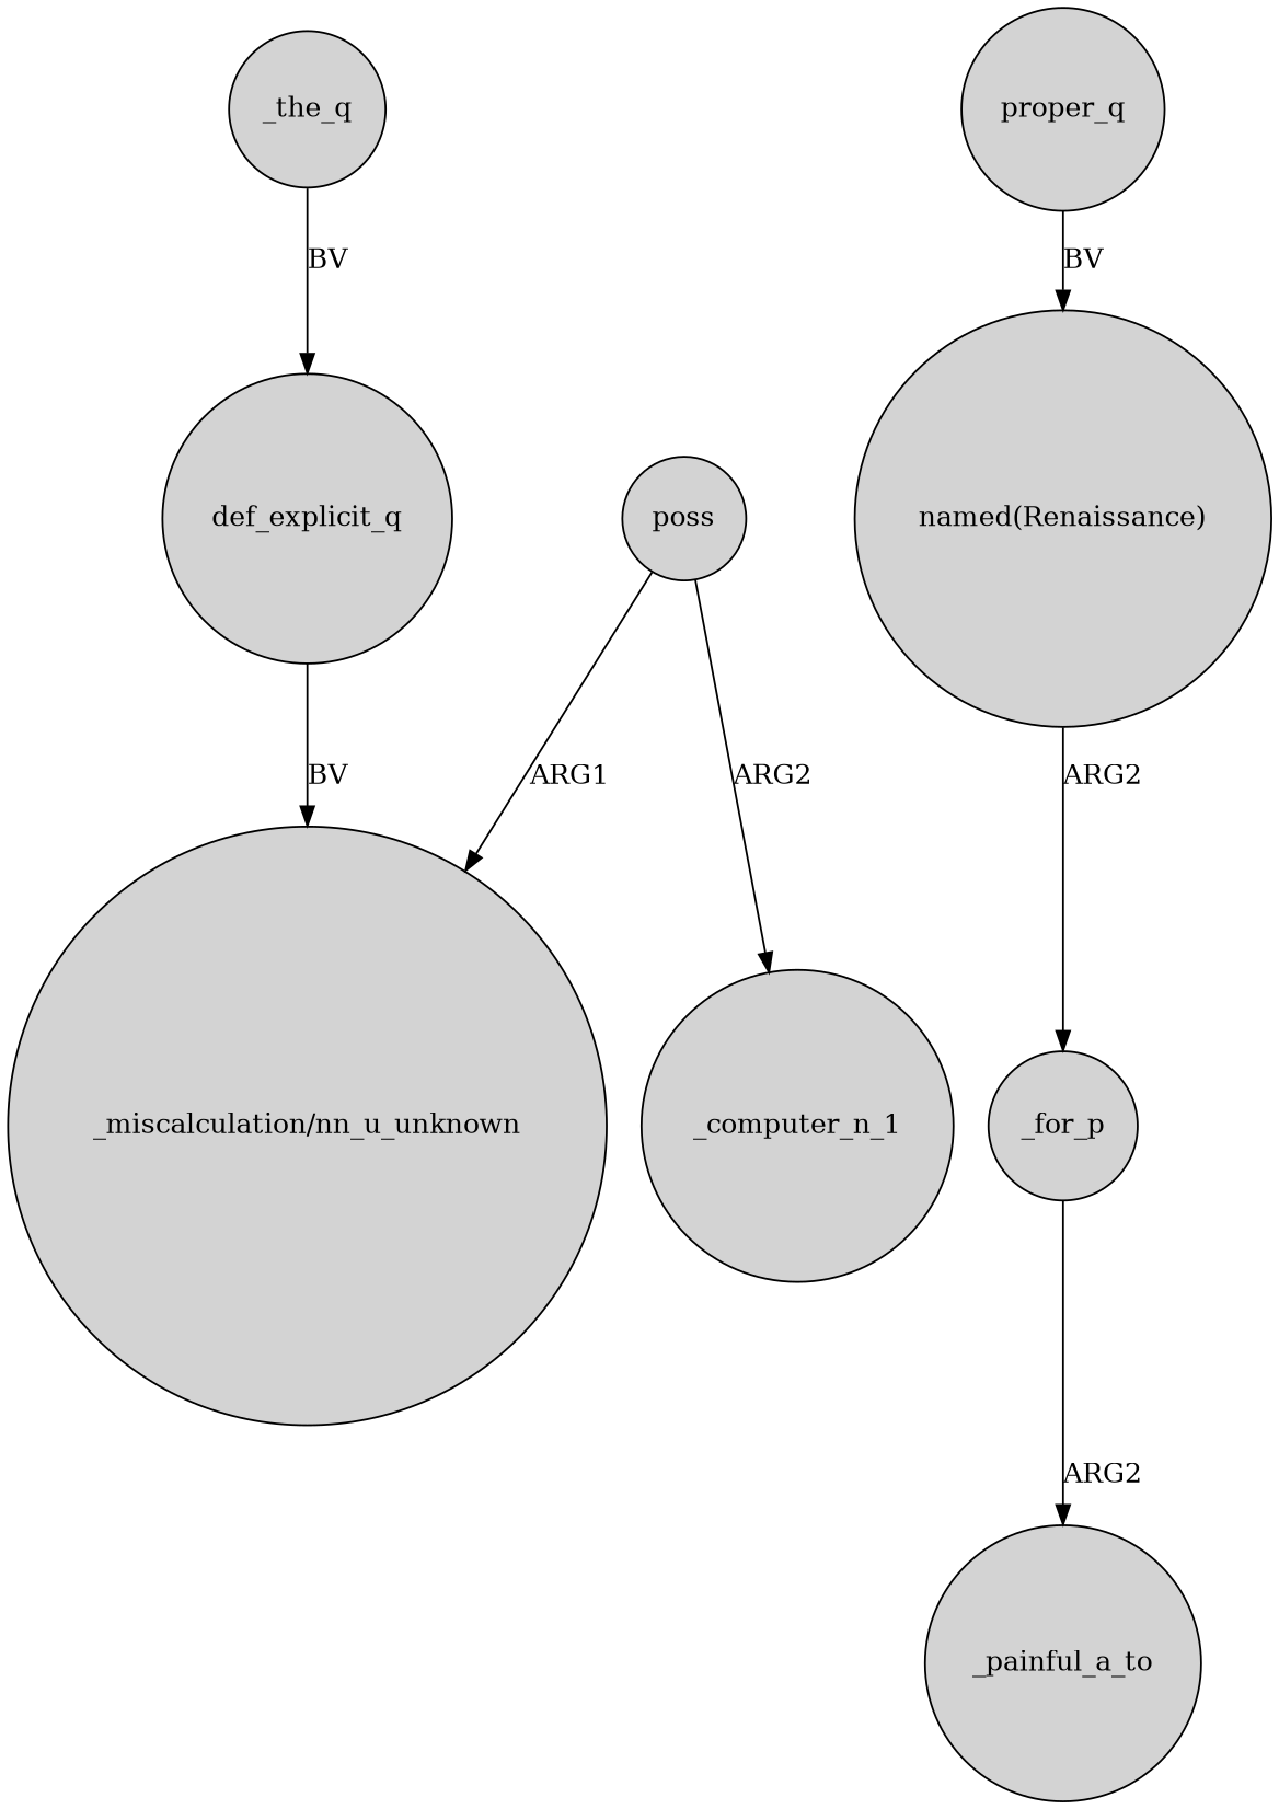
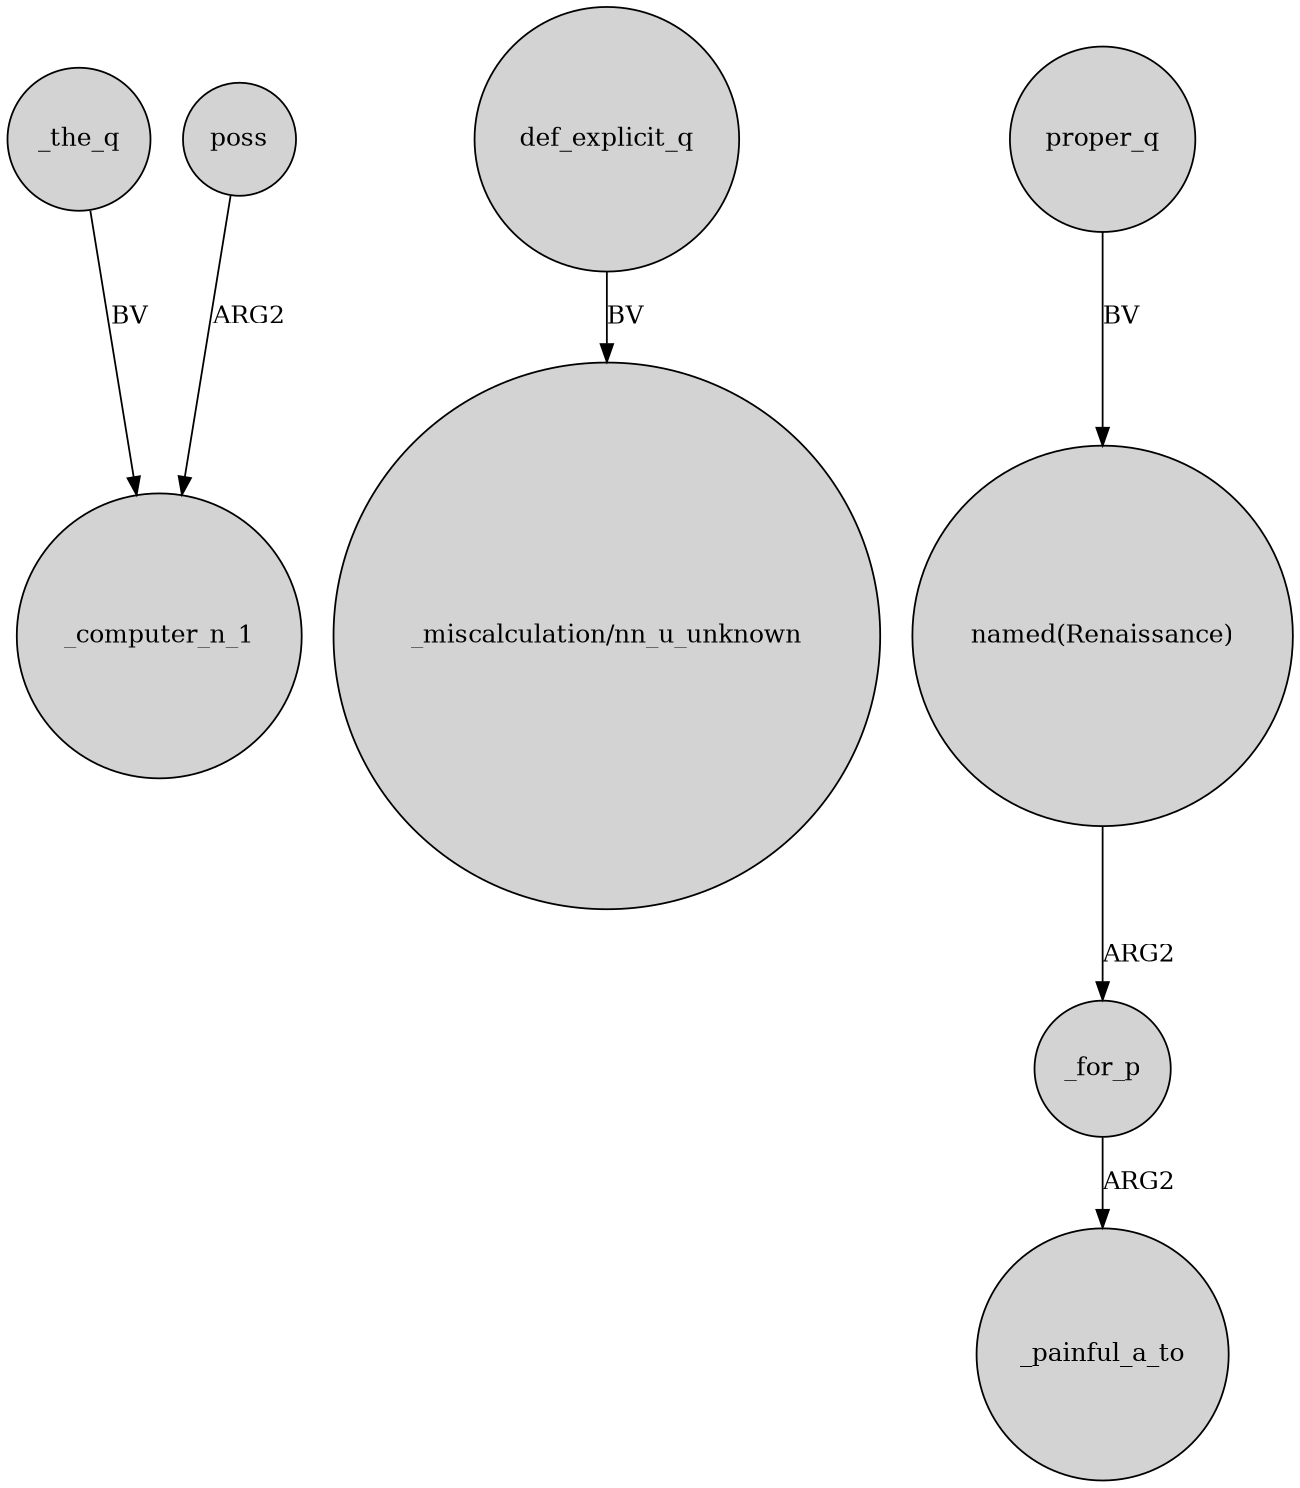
  digraph {
    node [shape=circle style=filled]
    _the_q
    _computer_n_1
    poss
    "_miscalculation/nn_u_unknown"
    def_explicit_q
    proper_q
    "named(Renaissance)"
    _for_p
    _painful_a_to
-   _the_q -> def_explicit_q [label=BV]
+   _the_q -> _computer_n_1 [label=BV]
    poss -> _computer_n_1 [label=ARG2]
-   poss -> "_miscalculation/nn_u_unknown" [label=ARG1]
    def_explicit_q -> "_miscalculation/nn_u_unknown" [label=BV]
    proper_q -> "named(Renaissance)" [label=BV]
    "named(Renaissance)" -> _for_p [label=ARG2]
    _for_p -> _painful_a_to [label=ARG2]
  }
